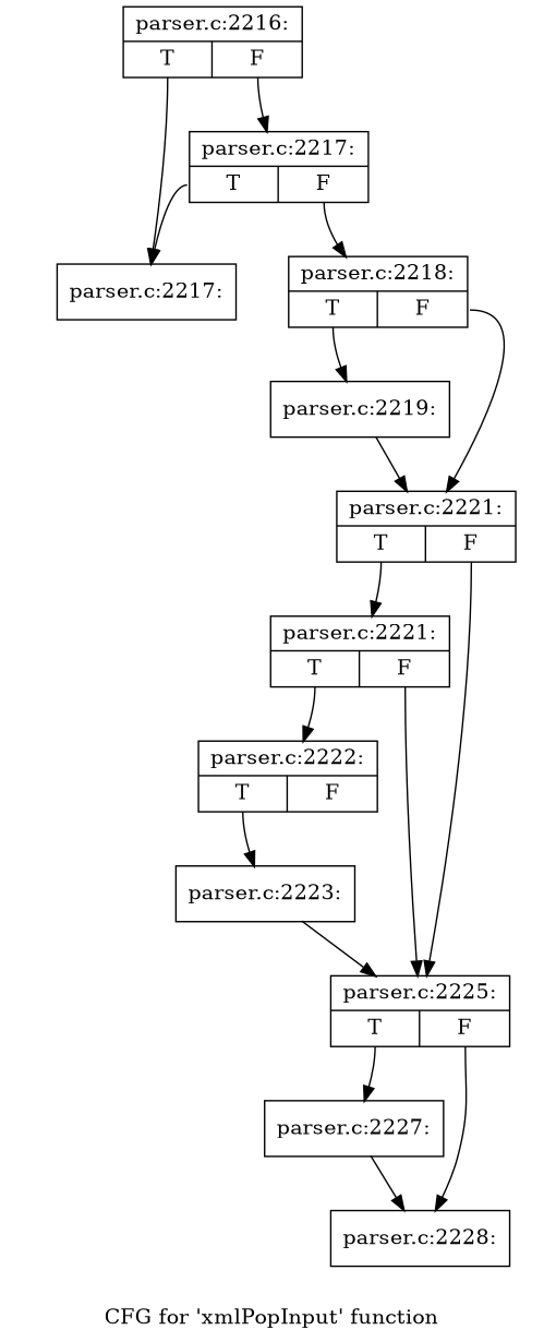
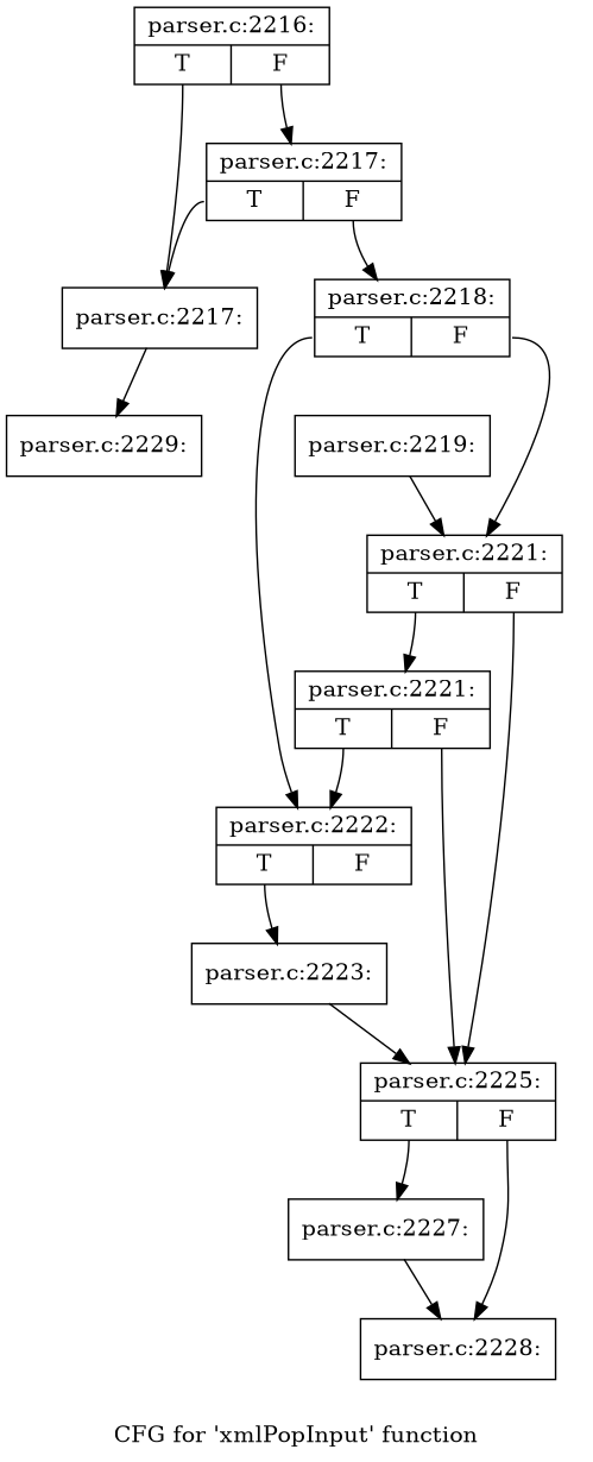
  digraph {
    label="CFG for 'xmlPopInput' function"
    node [shape=record]
    edge [tailport=s0]
    n1 [label="{parser.c:2216:|{<s0>T|<s1>F}}"]
    n2 [label="{parser.c:2217:}"]
    n3 [label="{parser.c:2217:|{<s0>T|<s1>F}}"]
+   n4 [label="{parser.c:2229:}"]
    n5 [label="{parser.c:2218:|{<s0>T|<s1>F}}"]
    n6 [label="{parser.c:2219:}"]
    n7 [label="{parser.c:2221:|{<s0>T|<s1>F}}"]
    n8 [label="{parser.c:2221:|{<s0>T|<s1>F}}"]
    n9 [label="{parser.c:2225:|{<s0>T|<s1>F}}"]
    n10 [label="{parser.c:2222:|{<s0>T|<s1>F}}"]
    n11 [label="{parser.c:2227:}"]
    n12 [label="{parser.c:2228:}"]
    n13 [label="{parser.c:2223:}"]
    n1 -> n2
    n1 -> n3 [tailport=s1]
+   n2 -> n4
    n3 -> n2
    n3 -> n5 [tailport=s1]
-   n5 -> n6
+   n5 -> n10
    n5 -> n7 [tailport=s1]
    n6 -> n7
    n7 -> n8
    n7 -> n9 [tailport=s1]
    n8 -> n9 [tailport=s1]
    n8 -> n10
    n9 -> n11
    n9 -> n12 [tailport=s1]
    n10 -> n13
    n11 -> n12
    n13 -> n9
  }
